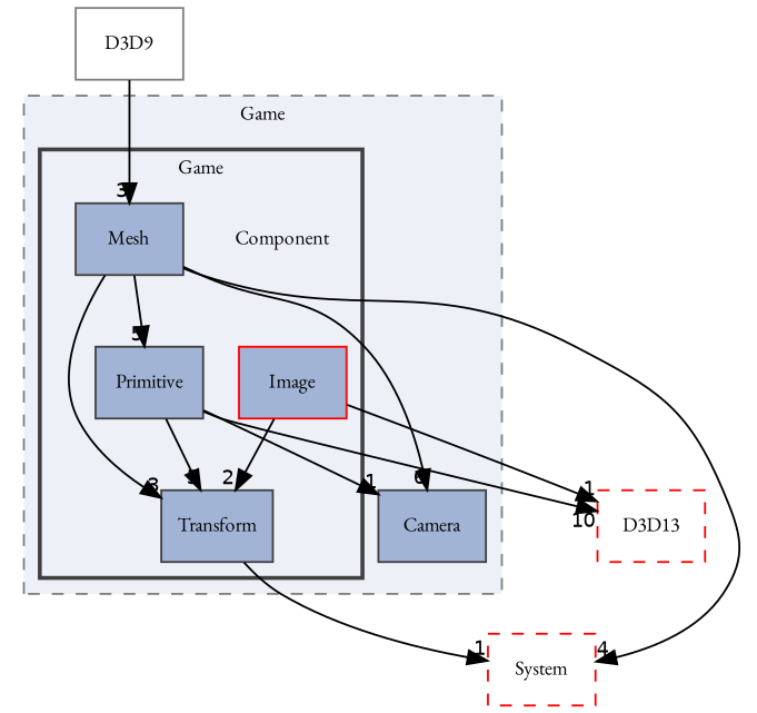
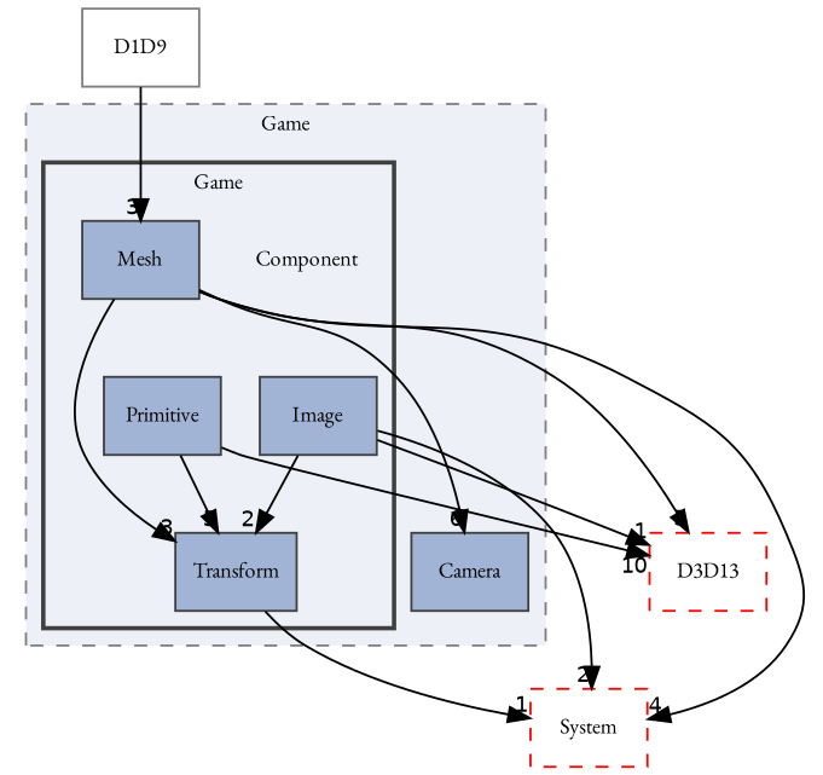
  digraph {
    compound=true
    fontname="EB Garamond"
    node [fontname="EB Garamond" fontsize=10 shape=box color=grey25 fillcolor="#a2b4d6" style="filled,"]
    edge [fontname="EB Garamond" fontsize=10 headlabel=1 labeldistance=1.5 labelfontname=Helvetica labelfontsize=10]
    n1 [label=Component shape=plaintext color="" fillcolor="" style=""]
-   n2 [color=red label=Image]
+   n2 [label=Image]
    n3 [label=Mesh]
    n4 [label=Primitive]
    n5 [label=Transform]
    n6 [label=Camera]
    n7 [color=red fillcolor="#edf0f7" label=D3D13 style="dashed,"]
    n8 [color=red fillcolor="#edf0f7" label=System style="dashed,"]
-   n9 [color=grey50 fillcolor="#edf0f7" label=D3D9 style=""]
+   n9 [color=grey50 fillcolor="#edf0f7" label=D1D9 style=""]
    subgraph cluster_1 {
      bgcolor="#edf0f7"
      fontsize=10
      label=Game
      pencolor=grey50
      style="filled,dashed,"
      n6
      subgraph cluster_2 {
        bgcolor="#edf0f7"
        fontsize=10
        label=Game
        pencolor=grey25
        style="filled,bold,"
        n1
        n2
        n3
        n4
        n5
      }
    }
    n2 -> n5 [headlabel=2]
    n2 -> n7
+   n2 -> n8 [headlabel=2]
    n3 -> n5 [headlabel=3]
    n3 -> n6 [headlabel=6]
-   n3 -> n4 [headlabel=5]
+   n3 -> n7 [headlabel=5]
    n3 -> n8 [headlabel=4]
    n4 -> n5 [headlabel=5]
-   n4 -> n6
    n4 -> n7 [headlabel=10]
    n5 -> n8
    n9 -> n3 [headlabel=3]
  }
